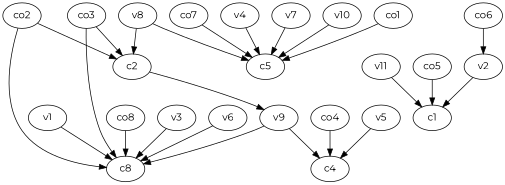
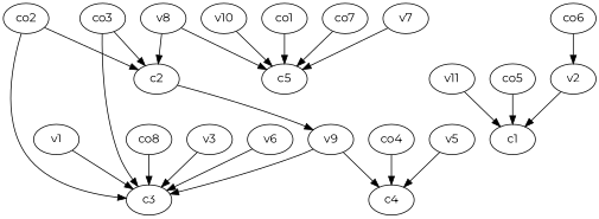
  strict digraph {
    fontname=Montserrat
    node [fontname=Montserrat]
    edge [fontname=Montserrat weight=1]
    c2
    v9
-   c3 [label=c8]
+   c3
    c4
    v1
    v2
    c1
    v3
-   v4
    c5
    v5
    v6
    v7
    v8
    v10
    v11
    co1
    co2
    co3
    co4
    co5
    co6
    co7
    co8
    c2 -> v9
    v9 -> c3
    v9 -> c4
    v1 -> c3
    v2 -> c1
    v3 -> c3
-   v4 -> c5
    v5 -> c4
    v6 -> c3
    v7 -> c5
    v8 -> c2
    v8 -> c5
    v10 -> c5
    v11 -> c1
    co1 -> c5
    co2 -> c2
    co2 -> c3
    co3 -> c2
    co3 -> c3
    co4 -> c4
    co5 -> c1
    co6 -> v2
    co7 -> c5
    co8 -> c3
  }
